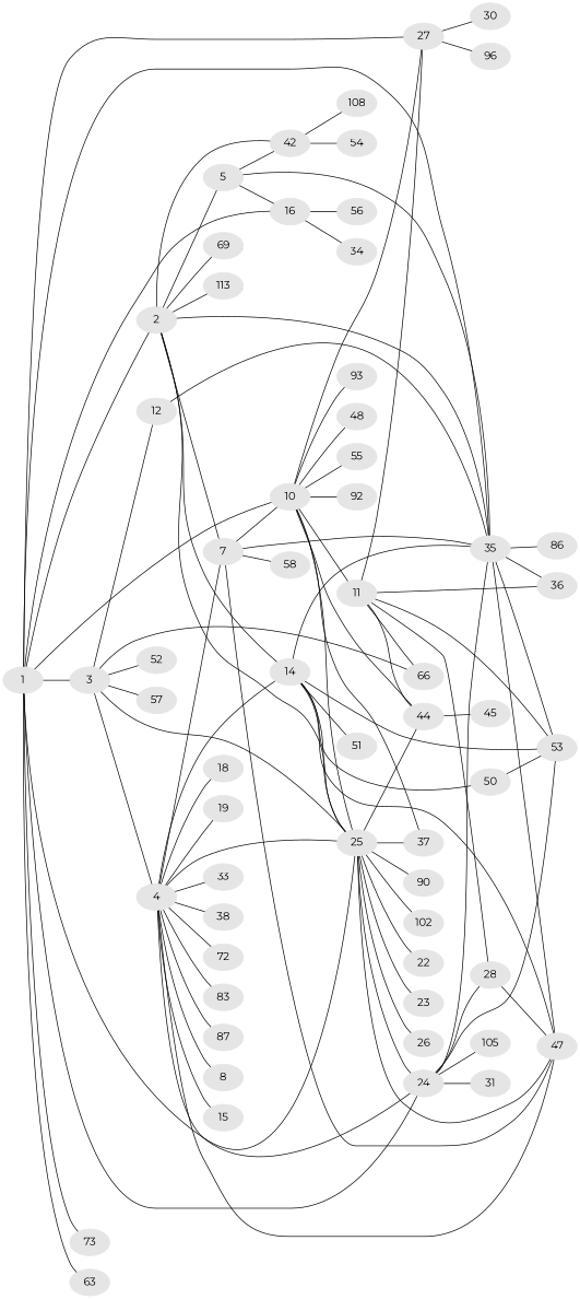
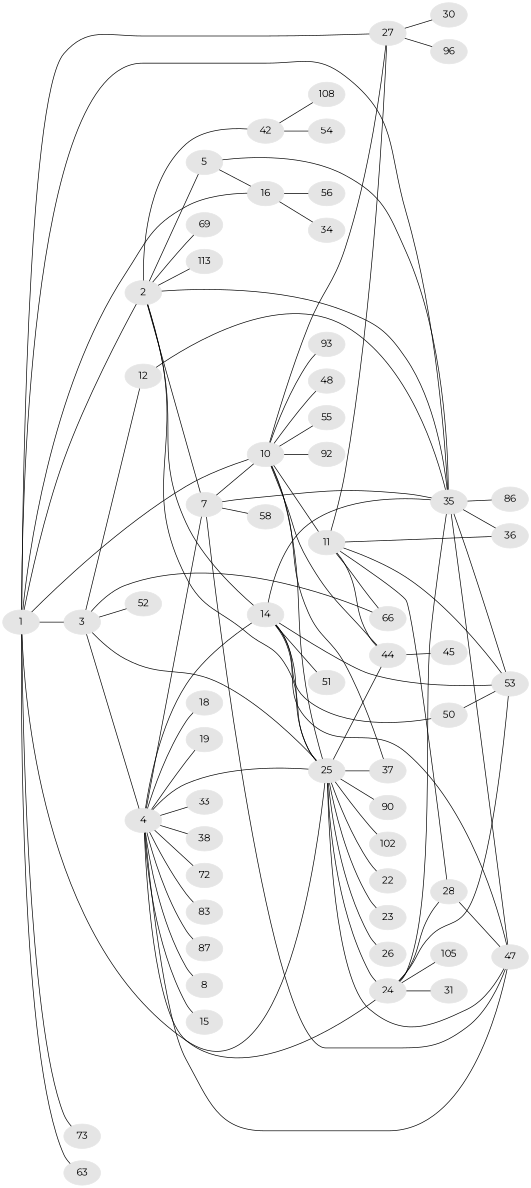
  graph {
    fontname=Montserrat
    rankdir=LR
    node [color=gray90 fontname=Montserrat style=filled]
    edge [fontname=Montserrat]
    1 [super="+32"]
    2
    3 [super="+49+13+9+111+81+103"]
    10
    16
    n6 [label=25 super="+21"]
    24 [super="+25"]
    27
    35 [super="+80+74+116+117"]
    n10 [label=73]
    63
    5 [super="+97+75+67+99+115"]
    7 [super="+29"]
    14 [super="+41"]
    42 [super="+88+68"]
    69
    113
    4 [super="+6+73"]
    12 [super="+89+94"]
    52
-   57
    66
    11 [super="+77+17"]
    37
    44
    48
    55
    92
    93
    34
    56 [super="+104"]
    47 [super="+98"]
    22
    23
    26
    90
    102
    28 [super="+39"]
    53 [super="+118"]
    31
    105
    30
    96
    36 [super="+60"]
    86
    58
    50
    51
    54
    108
    8
    15
    18
    19
    33
    38 [super="+59+109"]
    72
    83
    87
    45
    1 -- 2
    1 -- 3 [weight=2]
    1 -- 10
    1 -- 16
    1 -- n6
-   1 -- 24
    1 -- 27
    1 -- 35
    1 -- n10
    1 -- 63
    2 -- n6
    2 -- 35
    2 -- 5
    2 -- 7
    2 -- 14
    2 -- 42
    2 -- 69
    2 -- 113
    3 -- n6 [weight=2]
    3 -- 4
    3 -- 12
    3 -- 52
-   3 -- 57
    3 -- 66
    10 -- n6
    10 -- 27
    10 -- 11
    10 -- 37
    10 -- 44
    10 -- 48
    10 -- 55
    10 -- 92
    10 -- 93
    16 -- 34
    16 -- 56
    n6 -- 24
    n6 -- 37
    n6 -- 44
    n6 -- 47
    n6 -- 22
    n6 -- 23
    n6 -- 26
    n6 -- 90
    n6 -- 102
    24 -- 35
    24 -- 28
    24 -- 53
    24 -- 31
    24 -- 105
    27 -- 30
    27 -- 96
    35 -- 47
    35 -- 53
    35 -- 36
    35 -- 86
    5 -- 16
    5 -- 35
-   5 -- 42
    7 -- 10
    7 -- 35
    7 -- 47
    7 -- 58
    14 -- n6 [weight=2]
    14 -- 35 [weight=2]
    14 -- 47
    14 -- 53
    14 -- 50
    14 -- 51
    42 -- 54
    42 -- 108
    4 -- n6
    4 -- 24
    4 -- 7
    4 -- 14 [weight=2]
    4 -- 47
    4 -- 8
    4 -- 15
    4 -- 18
    4 -- 19
    4 -- 33
    4 -- 38
    4 -- 72
    4 -- 83
    4 -- 87
    12 -- 35
    11 -- 27
    11 -- 66
    11 -- 44
    11 -- 28
    11 -- 53
    11 -- 36
    44 -- 45
    28 -- 47
    50 -- 53
  }
